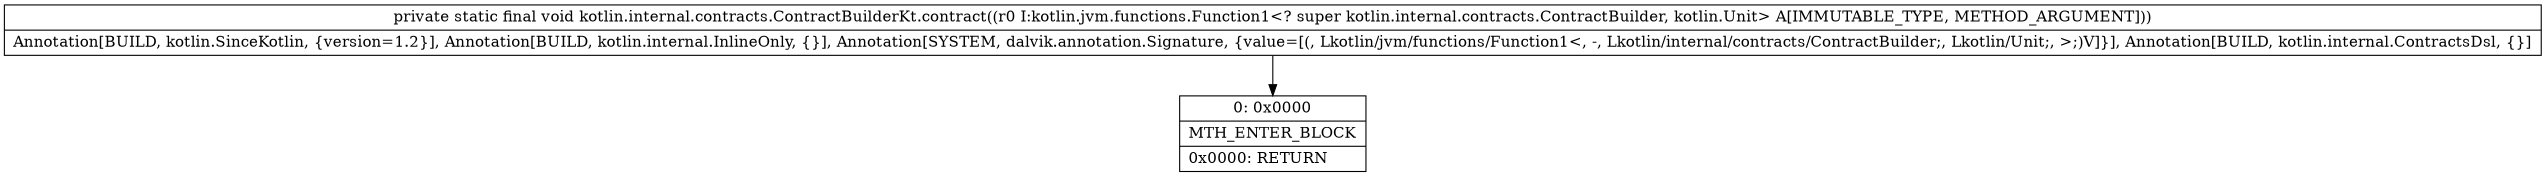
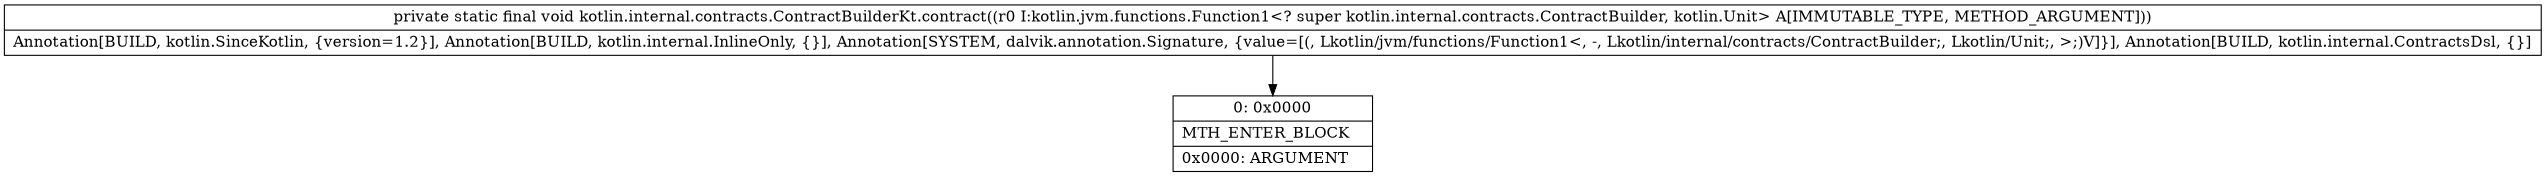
  digraph {
    node [shape=record]
-   n1 [label="{0\:\ 0x0000|MTH_ENTER_BLOCK\l|0x0000: RETURN   \l}"]
+   n1 [label="{0\:\ 0x0000|MTH_ENTER_BLOCK\l|0x0000: ARGUMENT   \l}"]
    n2 [label="{private static final void kotlin.internal.contracts.ContractBuilderKt.contract((r0 I:kotlin.jvm.functions.Function1\<? super kotlin.internal.contracts.ContractBuilder, kotlin.Unit\> A[IMMUTABLE_TYPE, METHOD_ARGUMENT]))  | Annotation[BUILD, kotlin.SinceKotlin, \{version=1.2\}], Annotation[BUILD, kotlin.internal.InlineOnly, \{\}], Annotation[SYSTEM, dalvik.annotation.Signature, \{value=[(, Lkotlin\/jvm\/functions\/Function1\<, \-, Lkotlin\/internal\/contracts\/ContractBuilder;, Lkotlin\/Unit;, \>;)V]\}], Annotation[BUILD, kotlin.internal.ContractsDsl, \{\}]\l}"]
    n2 -> n1
  }
